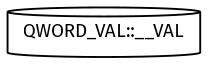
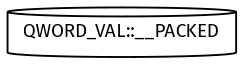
  digraph {
    rankdir=LR
    fontname="Fira Sans"
-   n1 [color=black fillcolor=white fontname="Fira Sans" fontsize=10 height=0.2 label="QWORD_VAL::__VAL" shape=cylinder style=filled width=0.4]
+   n1 [color=black fillcolor=white fontname="Fira Sans" fontsize=10 height=0.2 label="QWORD_VAL::__PACKED" shape=cylinder style=filled width=0.4]
  }
